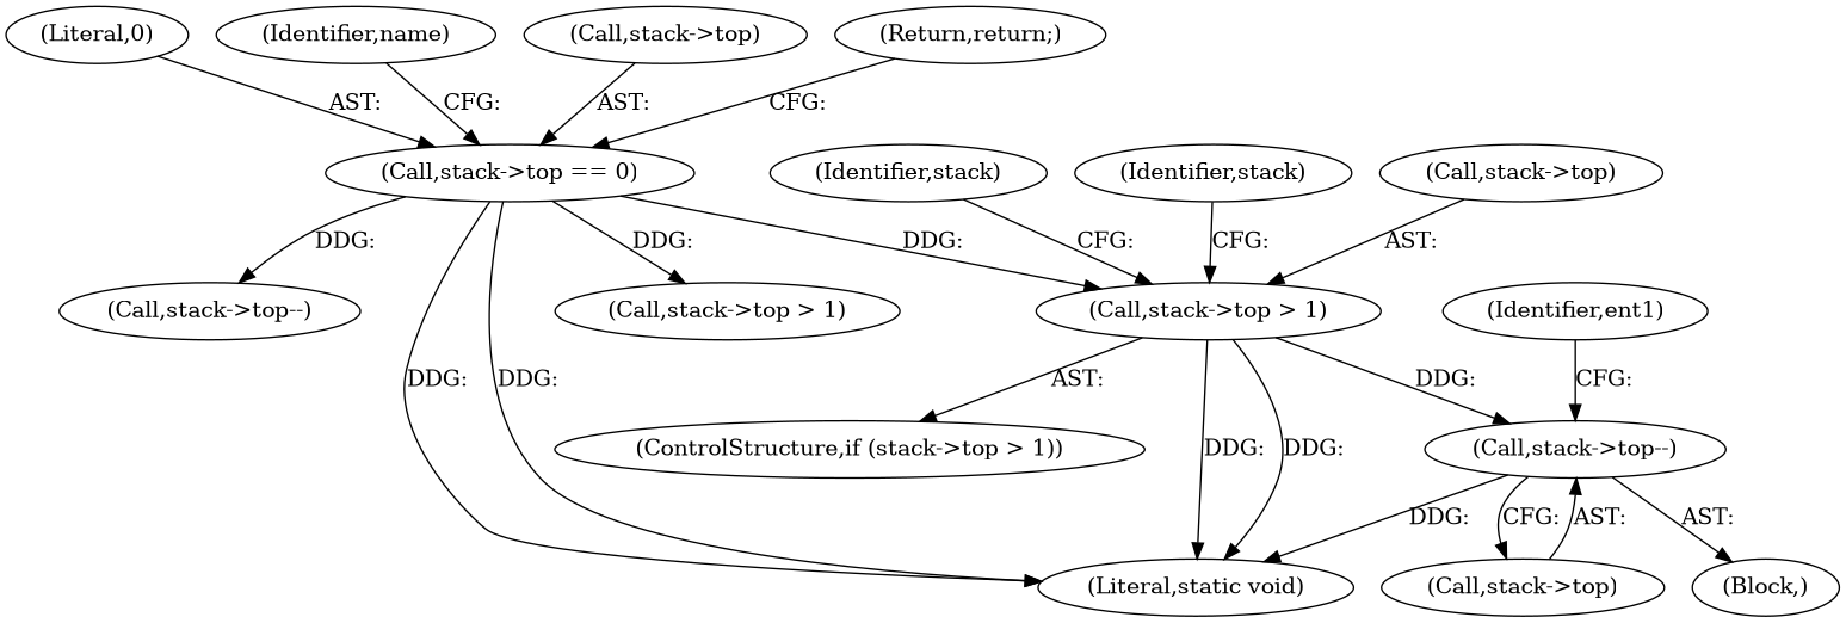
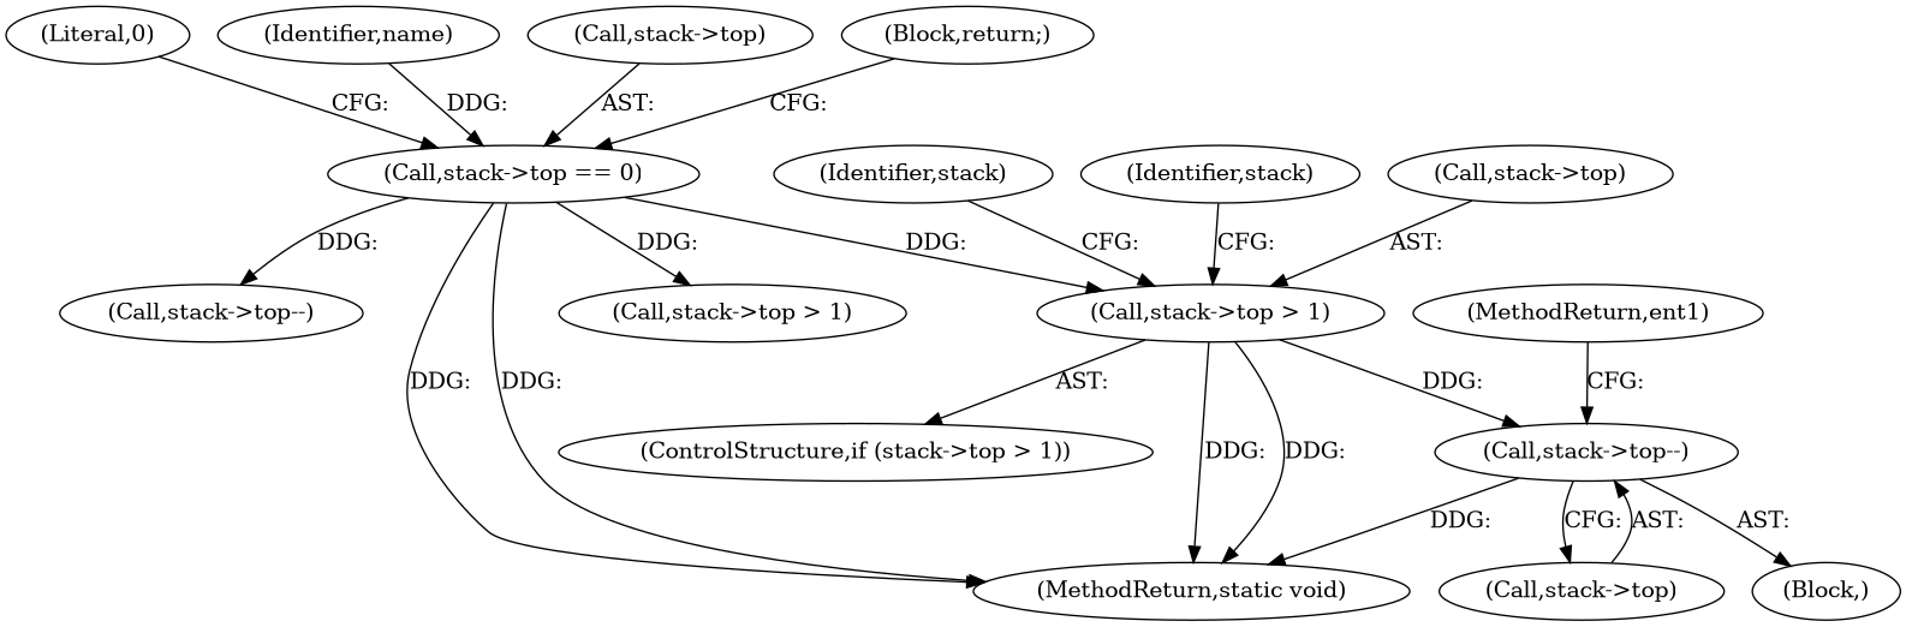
  digraph {
    n1 [label="(Call,stack->top--)"]
    n2 [label="(Call,stack->top)"]
    n3 [label="(Block,)"]
-   n4 [label="(Literal,static void)"]
+   n4 [label="(MethodReturn,static void)"]
    n5 [label="(Call,stack->top > 1)"]
    n6 [label="(ControlStructure,if (stack->top > 1))"]
    n7 [label="(Call,stack->top == 0)"]
    n8 [label="(Call,stack->top > 1)"]
    n9 [label="(Call,stack->top--)"]
    n10 [label="(Literal,0)"]
    n11 [label="(Identifier,stack)"]
    n12 [label="(Identifier,name)"]
    n13 [label="(Call,stack->top)"]
-   n14 [label="(Identifier,ent1)"]
-   n15 [label="(Return,return;)"]
+   n14 [label="(MethodReturn,ent1)"]
+   n15 [label="(Block,return;)"]
    n16 [label="(Identifier,stack)"]
    n17 [label="(Call,stack->top)"]
    n1 -> n2 [label="CFG: "]
    n1 -> n3 [label="AST: "]
    n1 -> n4 [label="DDG: "]
    n2 -> n1 [label="AST: "]
    n5 -> n1 [label="DDG: "]
    n5 -> n4 [label="DDG: "]
    n5 -> n4 [label="DDG: "]
    n5 -> n6 [label="AST: "]
    n7 -> n4 [label="DDG: "]
    n7 -> n4 [label="DDG: "]
    n7 -> n5 [label="DDG: "]
    n7 -> n8 [label="DDG: "]
    n7 -> n9 [label="DDG: "]
-   n10 -> n7 [label="AST: "]
+   n10 -> n7 [label="CFG: "]
    n11 -> n5 [label="CFG: "]
-   n12 -> n7 [label="CFG: "]
+   n12 -> n7 [label="DDG: "]
    n13 -> n7 [label="AST: "]
    n14 -> n1 [label="CFG: "]
    n15 -> n7 [label="CFG: "]
    n16 -> n5 [label="CFG: "]
    n17 -> n5 [label="AST: "]
  }
